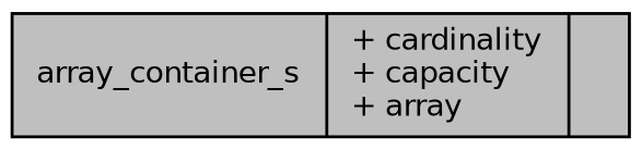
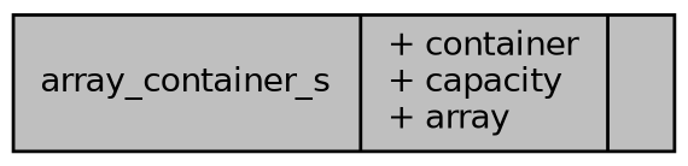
  digraph {
    rankdir=LR
-   n1 [color=black fillcolor=grey75 fontcolor=black fontname=Helvetica fontsize=10 height=0.2 label="{array_container_s\n|+ cardinality\l+ capacity\l+ array\l|}" shape=record style=filled width=0.4]
+   n1 [color=black fillcolor=grey75 fontcolor=black fontname=Helvetica fontsize=10 height=0.2 label="{array_container_s\n|+ container\l+ capacity\l+ array\l|}" shape=record style=filled width=0.4]
  }
